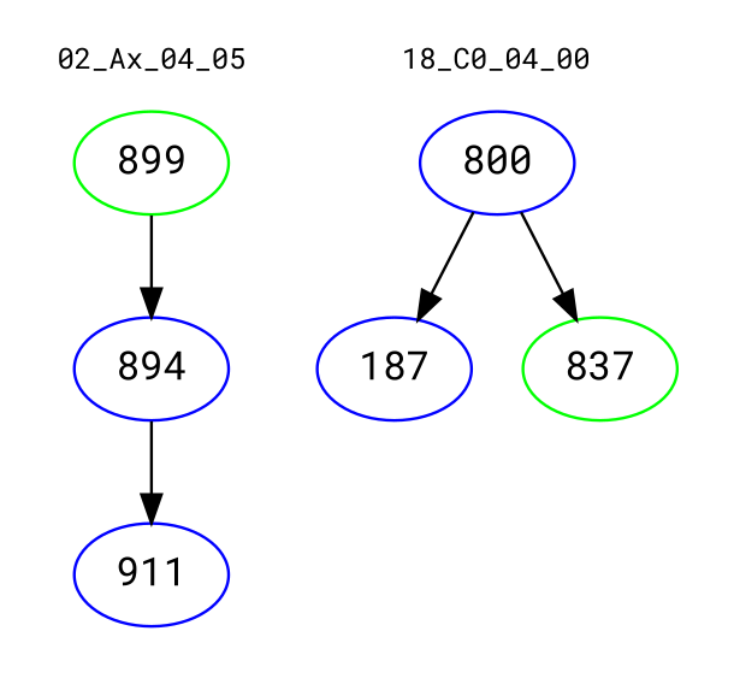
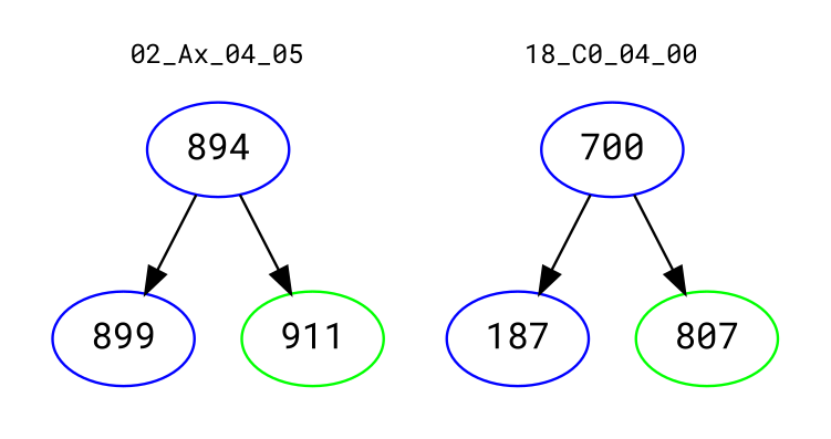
  digraph {
    fontname="Roboto Mono"
    node [color=blue fontname="Roboto Mono"]
    edge [color=black fontname="Roboto Mono"]
-   n1 [color=green label=899]
+   n1 [label=899]
    n2 [label=894]
-   n3 [label=911]
-   n4 [label=800]
+   n3 [color=green label=911]
+   n4 [label=700]
    n5 [label=187]
-   n6 [color=green label=837]
+   n6 [color=green label=807]
    subgraph cluster_1 {
      color=white
      fontsize=10
      label="02_Ax_04_05"
      n1
      n2
      n3
    }
    subgraph cluster_2 {
      color=white
      fontsize=10
      label="18_C0_04_00"
      n4
      n5
      n6
    }
-   n1 -> n2
+   n2 -> n1
    n2 -> n3
    n4 -> n5
    n4 -> n6
  }
